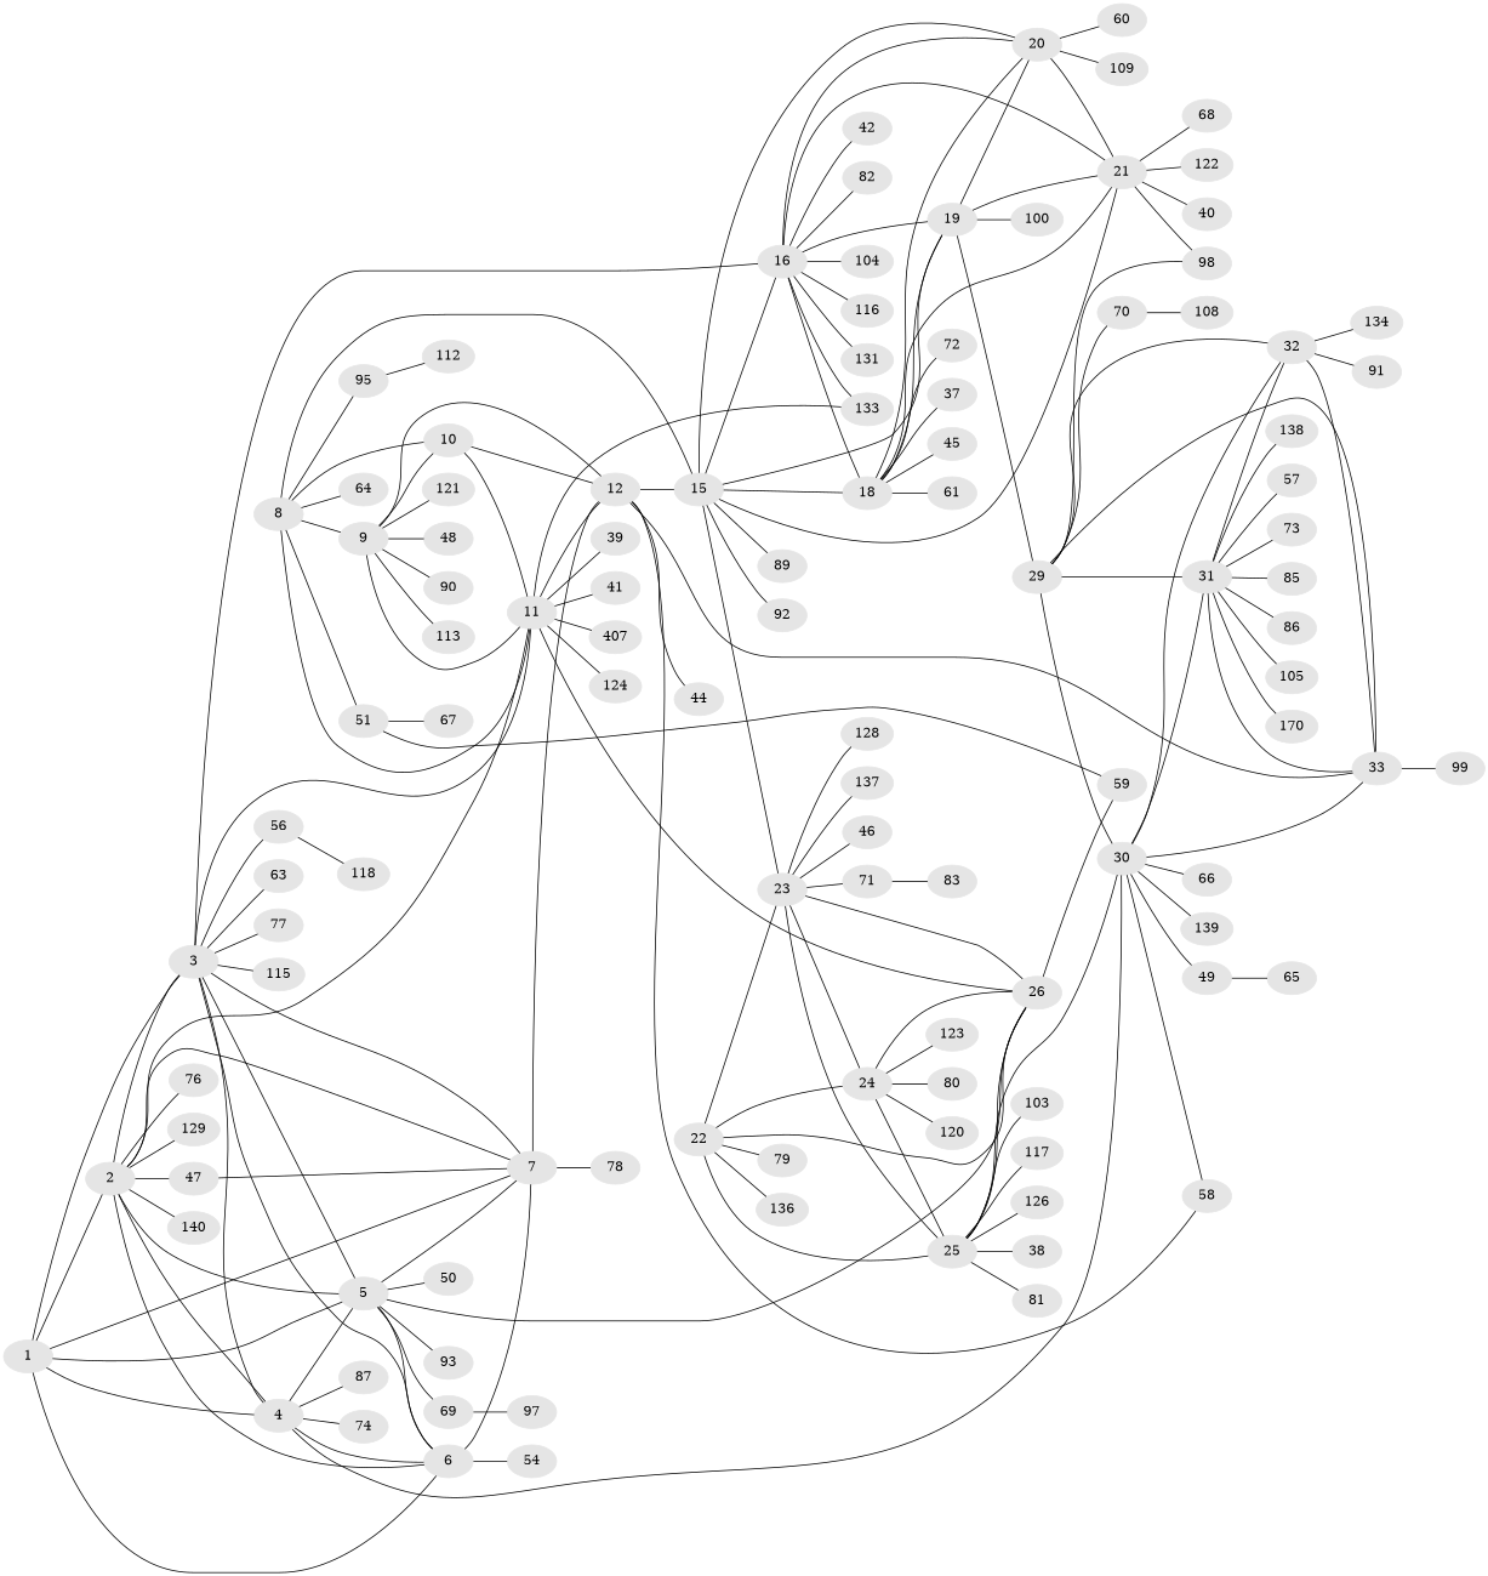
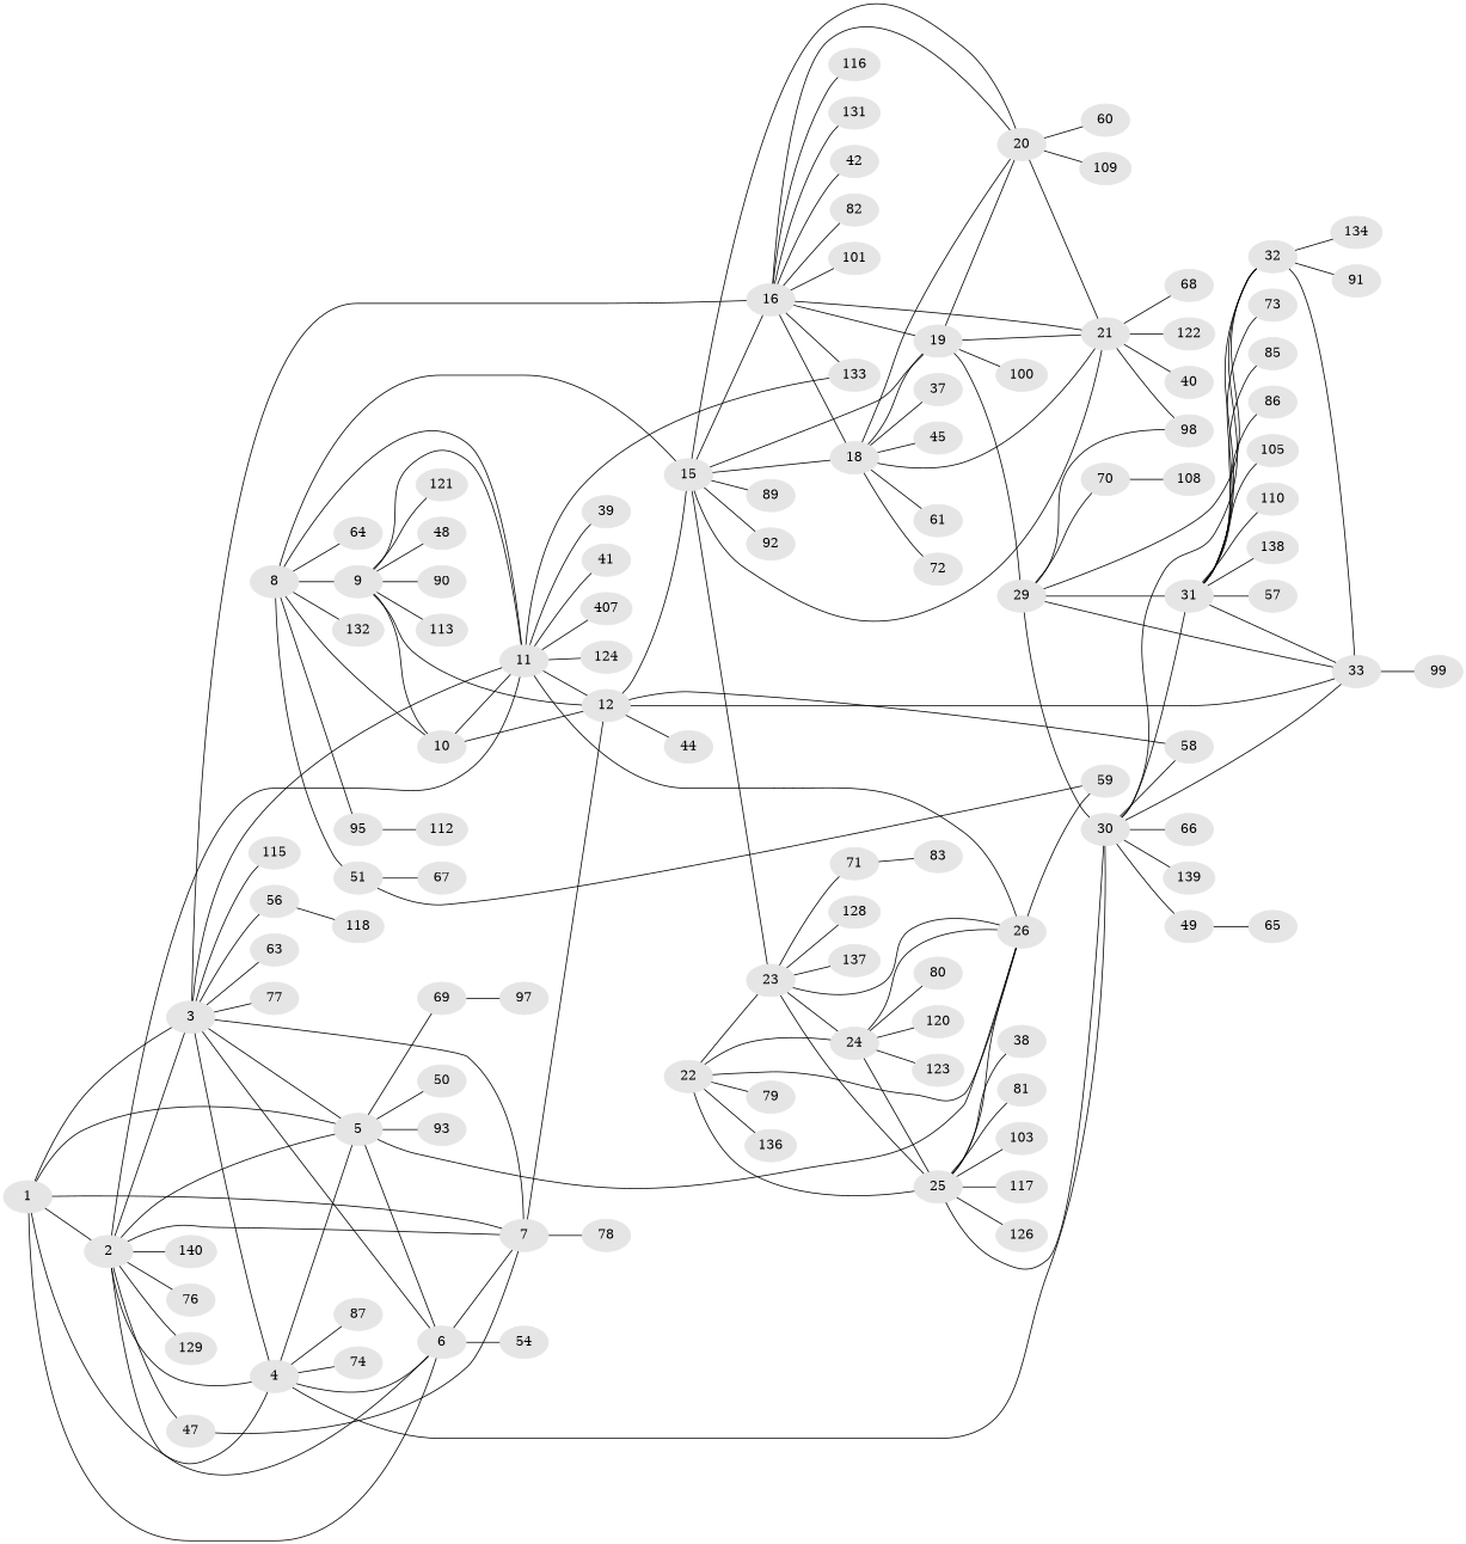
  graph {
    rankdir=LR
    node [color=gray90 style=filled]
    2 [super="+119"]
    3 [super="+125"]
    4 [super="+62"]
    5 [super="+88"]
    6
    7 [super="+52"]
    11 [super="+13"]
    47
    76
    129
    140
    1
    16 [super="+17"]
    56
    63
    77
    115
    30 [super="+55"]
    74
    87
    26
    50
    69
    93
    54
    12 [super="+14"]
    78
    39
    41
    n30 [label=407]
    124
    133
    18 [super="+84"]
    19
    20
    21 [super="+101"]
    42
    82
-   104
+   104 [label=101]
    116
    131
    118
    33 [super="+106"]
    58
    31 [super="+34"]
    32 [super="+114"]
    49 [super="+53"]
    66
    139
    59
    97
    15 [super="+43"]
    44
    8 [super="+130"]
    9 [super="+75"]
    10 [super="+135"]
    51 [super="+111"]
    64
    95
+   132
    48
    90
    113
    121
    23 [super="+102"]
    89
    n67 [label=92]
    67
    112
    99
    37
    45
    61
    72
    29 [super="+35"]
    100
    60
    109
    40 [super="+92"]
    68
    98
    122
    24 [super="+28"]
    25 [super="+27"]
-   46
    71
    128
    137
    70
    22 [super="+127"]
    79
    136
    80
    120
    123
    38
    81
    103
    117
    126
    83
    57
    73
    85
    86 [super="+94"]
    105
-   110 [label=170]
+   110
    138
    91
    134
    108
    65
    2 -- 3
    2 -- 4
    2 -- 5
    2 -- 6
    2 -- 7
    2 -- 11
    2 -- 47
    2 -- 76
    2 -- 129
    2 -- 140
    3 -- 4
    3 -- 5
    3 -- 6
    3 -- 7
    3 -- 11
    3 -- 16
    3 -- 56
    3 -- 63
    3 -- 77
    3 -- 115
    4 -- 5
    4 -- 6
    4 -- 30
    4 -- 74
    4 -- 87
    5 -- 6
-   5 -- 7
    5 -- 26
    5 -- 50
    5 -- 69
    5 -- 93
    6 -- 7
    6 -- 54
    7 -- 12
    7 -- 78
    11 -- 26
    11 -- 12 [weight=4]
    11 -- 39
    11 -- 41
    11 -- n30
    11 -- 124
    11 -- 133
    47 -- 7
    1 -- 2
    1 -- 3
    1 -- 4
    1 -- 5
    1 -- 6
    1 -- 7
    16 -- 133
    16 -- 18 [weight=2]
    16 -- 19 [weight=2]
    16 -- 20 [weight=2]
    16 -- 21 [weight=2]
    16 -- 42
    16 -- 82
    16 -- 104
    16 -- 116
    16 -- 131
    56 -- 118
    30 -- 33
    30 -- 58
    30 -- 31 [weight=2]
    30 -- 32
    30 -- 49
    30 -- 66
    30 -- 139
    26 -- 59
    69 -- 97
    12 -- 33
    12 -- 58
    12 -- 15
    12 -- 44
    18 -- 19
    18 -- 20
    18 -- 21
    18 -- 37
    18 -- 45
    18 -- 61
    18 -- 72
    19 -- 20
    19 -- 21
    19 -- 29
    19 -- 100
    20 -- 21
    20 -- 60
    20 -- 109
    21 -- 40
    21 -- 68
    21 -- 98
    21 -- 122
    33 -- 99
    31 -- 33 [weight=2]
    31 -- 32 [weight=2]
    31 -- 57
    31 -- 73
    31 -- 85
    31 -- 86
    31 -- 105
    31 -- 110
    31 -- 138
    32 -- 33
    32 -- 91
    32 -- 134
    49 -- 65
    15 -- 16 [weight=2]
    15 -- 18
    15 -- 19
    15 -- 20
    15 -- 21
    15 -- 23 [weight=2]
    15 -- 89
    15 -- n67
    8 -- 11 [weight=2]
    8 -- 15
    8 -- 9
    8 -- 10
    8 -- 51
    8 -- 64
    8 -- 95
+   8 -- 132
    9 -- 11 [weight=2]
    9 -- 12 [weight=2]
    9 -- 10
    9 -- 48
    9 -- 90
    9 -- 113
    9 -- 121
    10 -- 11 [weight=2]
    10 -- 12 [weight=2]
    51 -- 59
    51 -- 67
    95 -- 112
    23 -- 26
    23 -- 24 [weight=2]
    23 -- 25 [weight=2]
-   23 -- 46
    23 -- 71
    23 -- 128
    23 -- 137
    29 -- 30 [weight=2]
    29 -- 33 [weight=2]
    29 -- 31 [weight=4]
    29 -- 32 [weight=2]
    29 -- 98
    29 -- 70
    24 -- 26 [weight=2]
    24 -- 25 [weight=4]
    24 -- 80
    24 -- 120
    24 -- 123
    25 -- 30
    25 -- 26 [weight=2]
    25 -- 38
    25 -- 81
    25 -- 103
    25 -- 117
    25 -- 126
    71 -- 83
    70 -- 108
    22 -- 26
    22 -- 23
    22 -- 24 [weight=2]
    22 -- 25 [weight=2]
    22 -- 79
    22 -- 136
  }
